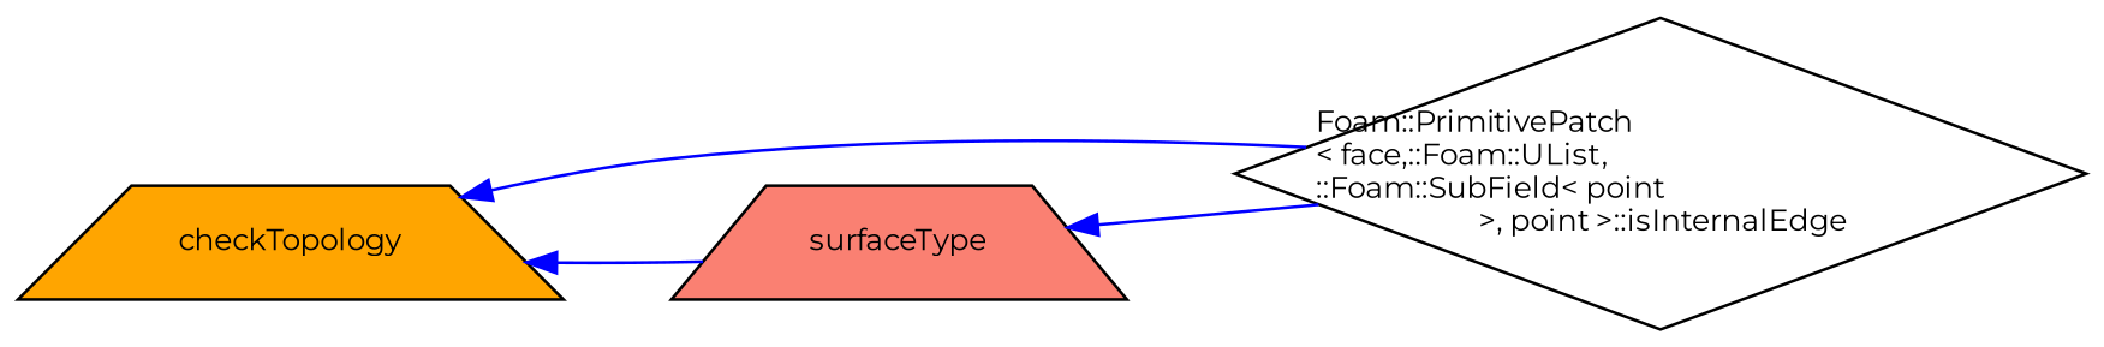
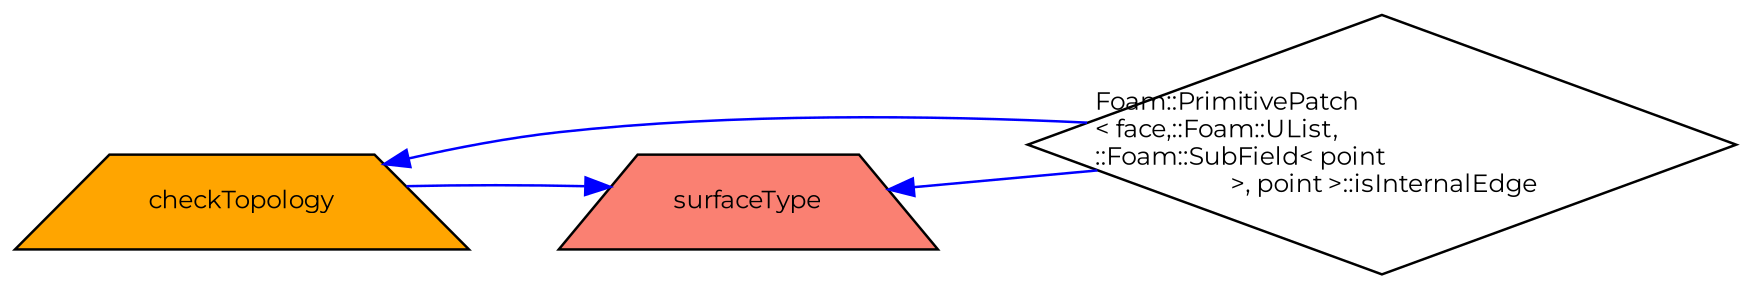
  digraph {
    rankdir=LR
    fontname=Montserrat
    node [color=black fontname=Montserrat fontsize=10 shape=trapezium style=filled]
    edge [color=blue dir=back fontname=Montserrat fontsize=10 labelfontname=Helvetica labelfontsize=10 style=solid]
    n1 [fillcolor=orange fontcolor=black height=0.2 label=checkTopology width=0.4]
    n2 [height=0.2 label="Foam::PrimitivePatch\l\< face,::Foam::UList,\l::Foam::SubField\< point\l \>, point \>::isInternalEdge" shape=diamond width=0.4 fillcolor=white]
    n3 [height=0.2 label=surfaceType width=0.4 fillcolor=salmon]
    n1 -> n2
-   n1 -> n3
+   n3 -> n1
    n3 -> n2
  }
